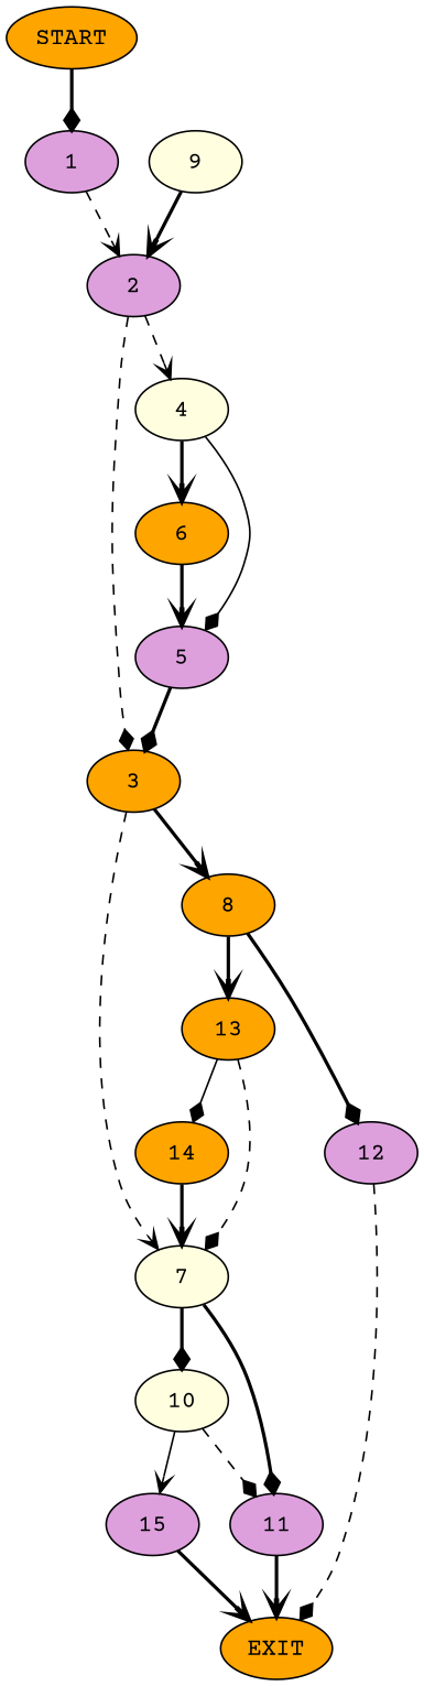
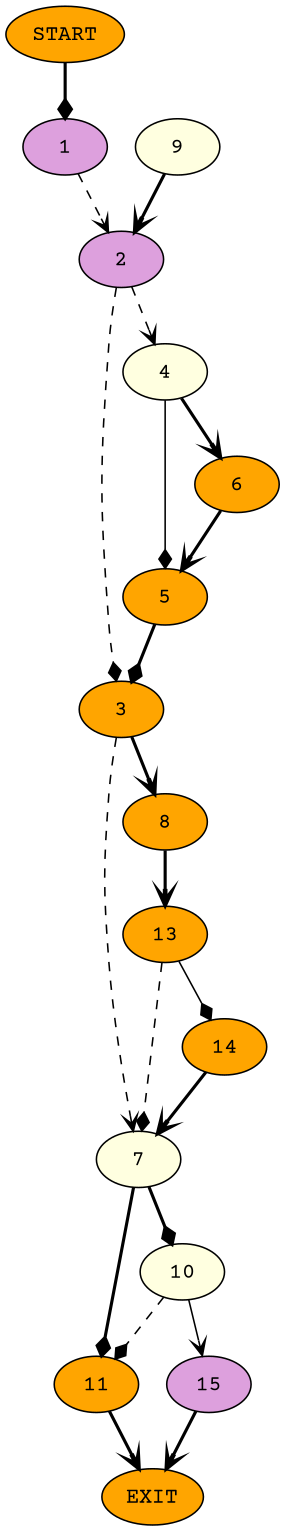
  digraph {
    fontname="Courier Prime"
    node [fillcolor=orange fontname="Courier Prime" style=filled]
    edge [arrowhead=vee fontname="Courier Prime" style=bold]
    n1 [label=START]
    1 [fillcolor=plum]
    2 [fillcolor=plum]
    n4 [label=EXIT]
    3
    4 [fillcolor=lightyellow]
    7 [fillcolor=lightyellow]
    8
-   5 [fillcolor=plum]
+   5
    6
    10 [fillcolor=lightyellow]
-   11 [fillcolor=plum]
-   12 [fillcolor=plum]
+   11
    13
    9 [fillcolor=lightyellow]
    15 [fillcolor=plum]
    14
    n1 -> 1 [arrowhead=diamond]
    1 -> 2 [style=dashed]
    2 -> 3 [arrowhead=diamond style=dashed]
    2 -> 4 [style=dashed]
    3 -> 7 [style=dashed]
    3 -> 8
    4 -> 5 [arrowhead=diamond style=solid]
    4 -> 6
    7 -> 10 [arrowhead=diamond]
    7 -> 11 [arrowhead=diamond]
-   8 -> 12 [arrowhead=diamond]
    8 -> 13
    5 -> 3 [arrowhead=diamond]
    6 -> 5
    10 -> 11 [arrowhead=diamond style=dashed]
    10 -> 15 [style=solid]
    11 -> n4
-   12 -> n4 [arrowhead=diamond style=dashed]
    13 -> 7 [arrowhead=diamond style=dashed]
    13 -> 14 [arrowhead=diamond style=solid]
    9 -> 2
    15 -> n4
    14 -> 7
  }
